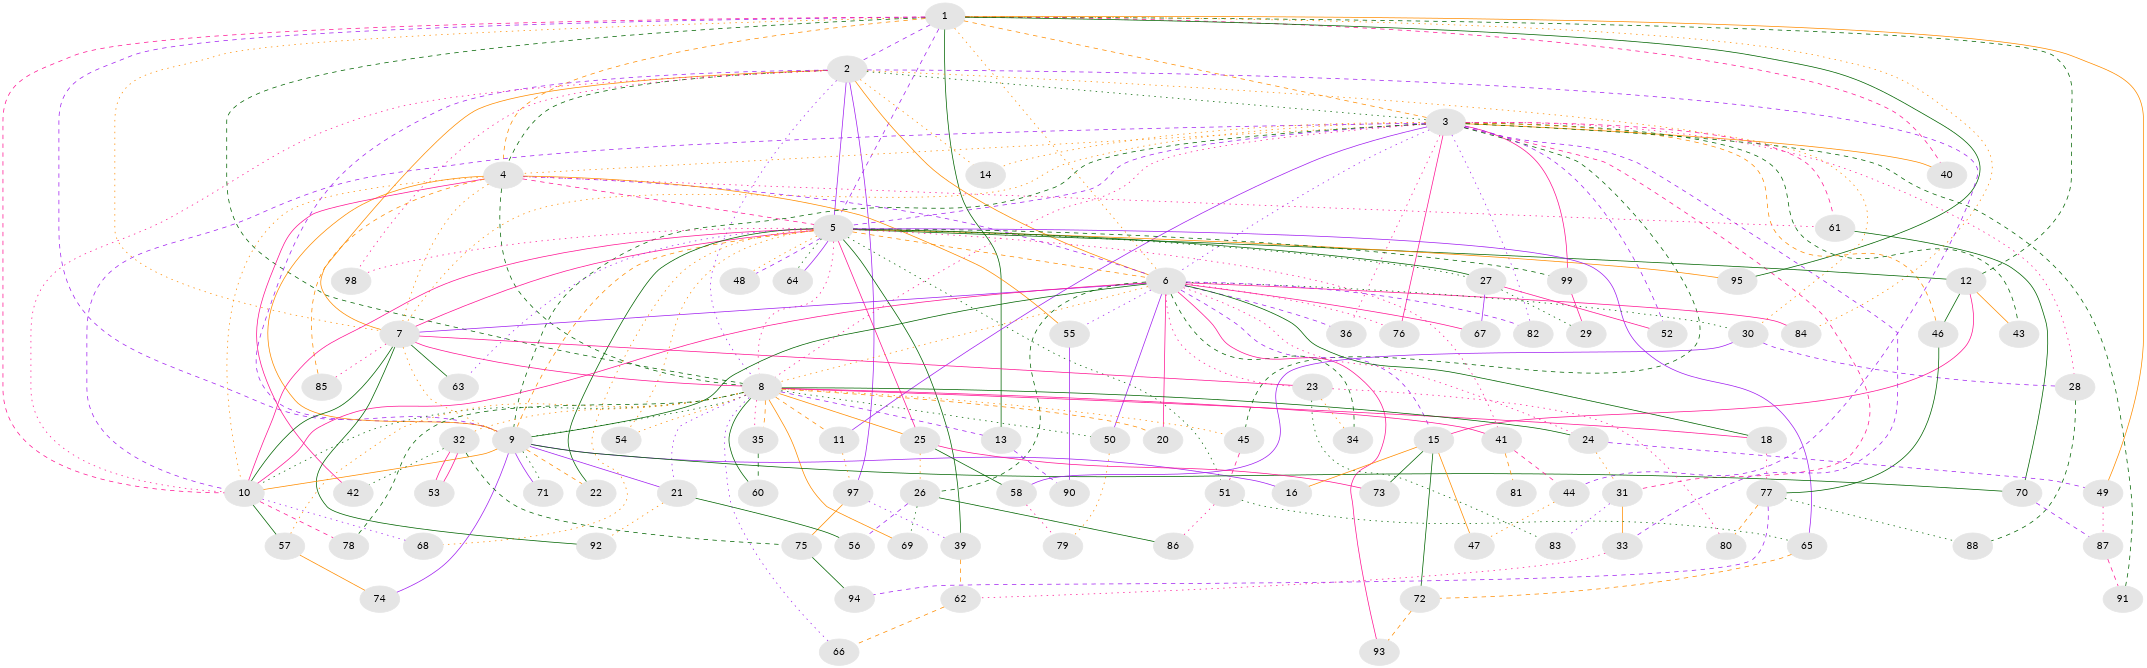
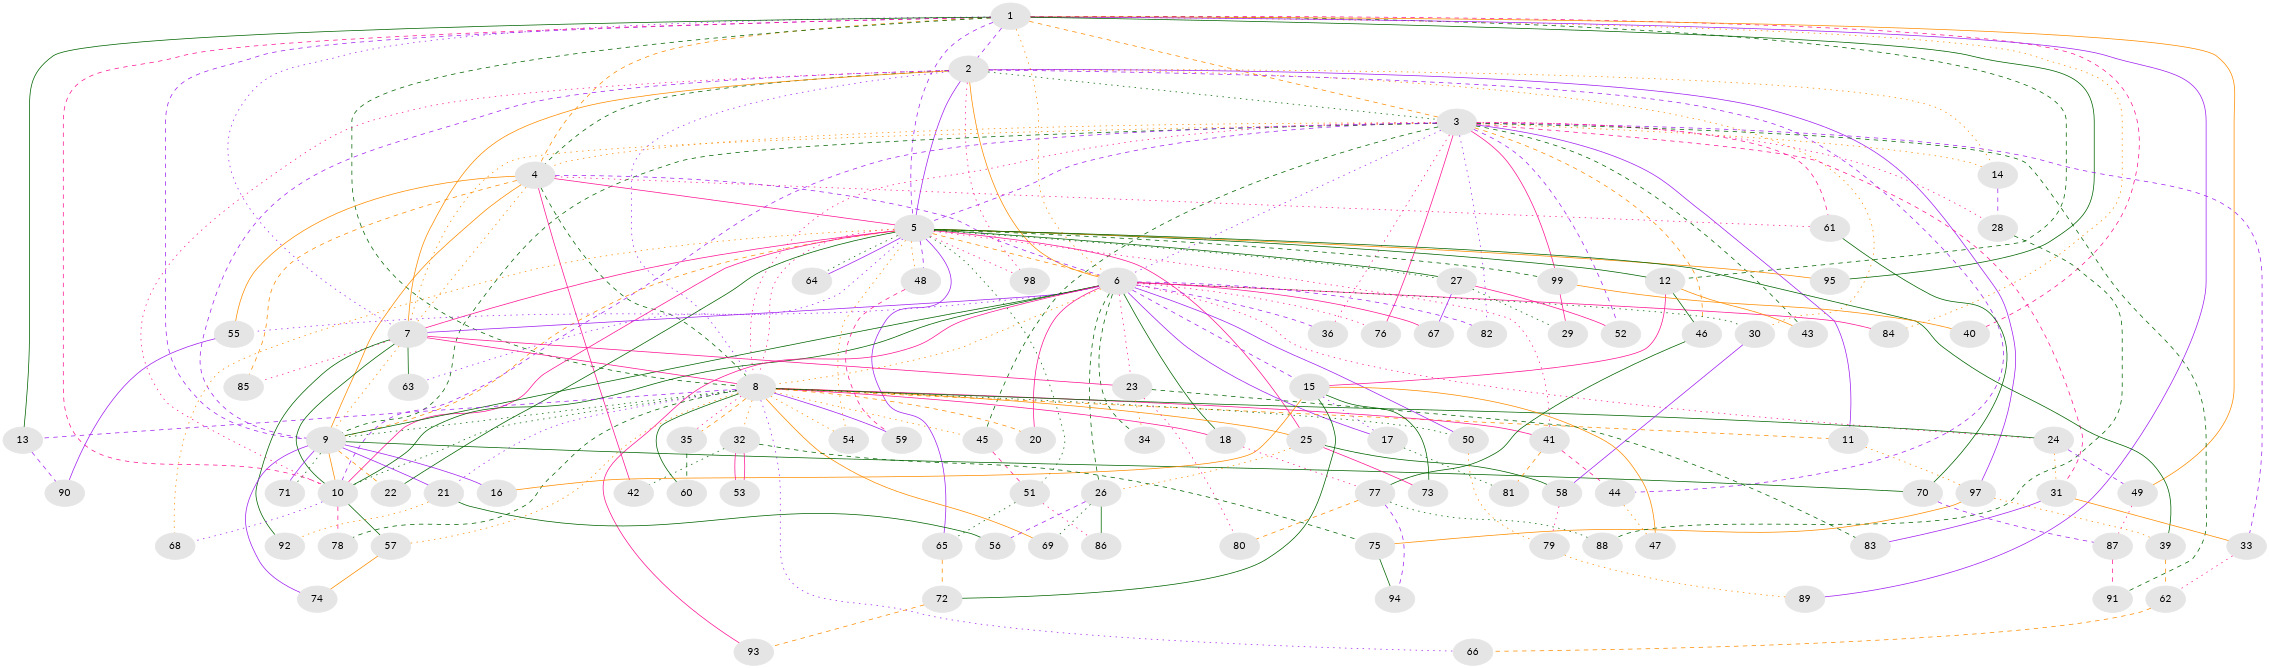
  graph {
    fontname=Lato
    node [color=gray90 fontname=Lato style=filled]
    edge [color=darkorange fontname=Lato style=solid]
    1
    2
    3
    4
    5
    6
    7
    8
    9
    10
    12
    13
    40
    49
    84
+   89
    95
    14
    30
    n20 [label=97]
    n21 [label=98]
    44
    11
    n24 [label=99]
    28
    31
    33
    36
    43
    45
    46
    52
    61
    76
    82
    91
    42
    55
    85
    22
    25
    27
    39
    41
    48
    51
    54
    63
    64
    65
    68
    15
+   17
    18
    20
    23
    24
    26
    34
    50
    67
    93
    92
    32
    21
    35
    57
+   59
    60
    66
    69
    78
    16
    70
    71
    74
    90
    87
    58
    75
    47
    29
    88
    83
    62
    77
    73
    53
    81
    86
    72
    80
    56
    79
    94
    1 -- 2 [color=purple style=dashed]
    1 -- 3 [style=dashed]
    1 -- 4 [style=dashed]
    1 -- 5 [color=purple style=dashed]
    1 -- 6 [style=dotted]
-   1 -- 7 [style=dotted]
+   1 -- 7 [color=purple style=dotted]
    1 -- 8 [color=darkgreen style=dashed]
    1 -- 9 [color=purple style=dashed]
    1 -- 10 [color=deeppink style=dashed]
    1 -- 12 [color=darkgreen style=dashed]
    1 -- 13 [color=darkgreen]
    1 -- 40 [color=deeppink style=dashed]
    1 -- 49
    1 -- 84 [style=dotted]
+   1 -- 89 [color=purple]
    1 -- 95 [color=darkgreen]
    2 -- 3 [color=darkgreen style=dotted]
    2 -- 4 [color=darkgreen style=dashed]
    2 -- 5 [color=purple]
    2 -- 6
    2 -- 7
    2 -- 8 [color=purple style=dotted]
    2 -- 9 [color=purple style=dashed]
    2 -- 10 [color=deeppink style=dotted]
    2 -- 14 [style=dotted]
    2 -- 30 [style=dotted]
    2 -- n20 [color=purple]
    2 -- n21 [color=deeppink style=dotted]
    2 -- 44 [color=purple style=dashed]
    3 -- 4 [style=dotted]
    3 -- 5 [color=purple style=dashed]
    3 -- 6 [color=purple style=dotted]
    3 -- 7 [style=dotted]
    3 -- 8 [color=deeppink style=dotted]
    3 -- 9 [color=darkgreen style=dashed]
    3 -- 10 [color=purple style=dashed]
-   3 -- 40
+   n24 -- 40
    3 -- 14 [style=dotted]
    3 -- 11 [color=purple]
    3 -- n24 [color=deeppink]
    3 -- 28 [color=deeppink style=dotted]
    3 -- 31 [color=deeppink style=dashed]
    3 -- 33 [color=purple style=dashed]
    3 -- 36 [color=deeppink style=dotted]
    3 -- 43 [color=darkgreen style=dashed]
    3 -- 45 [color=darkgreen style=dashed]
    3 -- 46 [style=dashed]
    3 -- 52 [color=purple style=dashed]
    3 -- 61 [color=deeppink style=dashed]
    3 -- 76 [color=deeppink]
    3 -- 82 [color=purple style=dotted]
    3 -- 91 [color=darkgreen style=dashed]
-   4 -- 5 [color=deeppink style=dashed]
+   4 -- 5 [color=deeppink]
    4 -- 6 [color=purple style=dashed]
    4 -- 7 [style=dotted]
    4 -- 8 [color=darkgreen style=dashed]
    4 -- 9
-   4 -- 10 [style=dotted]
    4 -- 61 [color=deeppink style=dotted]
    4 -- 42 [color=deeppink]
    4 -- 55
    4 -- 85 [style=dashed]
    5 -- 6 [style=dashed]
    5 -- 7 [color=deeppink]
    5 -- 8 [color=deeppink style=dotted]
    5 -- 9 [style=dashed]
    5 -- 10 [color=deeppink]
    5 -- 12 [color=darkgreen]
    5 -- 95
    5 -- n21 [color=deeppink style=dotted]
    5 -- n24 [color=darkgreen style=dashed]
    5 -- 22 [color=darkgreen]
    5 -- 25 [color=deeppink]
    5 -- 27 [color=darkgreen style=dotted]
    5 -- 27 [color=darkgreen]
    5 -- 39 [color=darkgreen]
    5 -- 41 [color=deeppink style=dotted]
    5 -- 48 [style=dotted]
    5 -- 48 [color=purple style=dashed]
    5 -- 51 [color=darkgreen style=dotted]
    5 -- 54 [style=dotted]
    5 -- 63 [color=purple style=dotted]
    5 -- 64 [color=darkgreen style=dotted]
    5 -- 64 [color=purple]
    5 -- 65 [color=purple]
    5 -- 68 [style=dotted]
    6 -- 7 [color=purple]
    6 -- 8 [style=dotted]
    6 -- 9 [color=darkgreen]
-   6 -- 10 [color=deeppink]
+   6 -- 10 [color=darkgreen]
    6 -- 84 [color=deeppink]
    6 -- 30 [color=darkgreen style=dotted]
    6 -- 36 [color=purple style=dashed]
    6 -- 76 [color=deeppink style=dotted]
    6 -- 82 [color=purple style=dashed]
    6 -- 55 [color=purple style=dotted]
    6 -- 15 [color=purple style=dashed]
+   6 -- 17 [color=purple]
    6 -- 18 [color=darkgreen]
    6 -- 20 [color=deeppink]
    6 -- 23 [color=deeppink style=dotted]
    6 -- 24 [color=deeppink style=dotted]
    6 -- 26 [color=darkgreen style=dashed]
    6 -- 34 [color=darkgreen style=dashed]
    6 -- 50 [color=purple]
    6 -- 67 [color=deeppink]
    6 -- 93 [color=deeppink]
    7 -- 8 [color=deeppink]
    7 -- 9 [style=dotted]
    7 -- 10 [color=darkgreen]
    7 -- 85 [color=deeppink style=dotted]
    7 -- 63 [color=darkgreen]
    7 -- 23 [color=deeppink]
    7 -- 92 [color=darkgreen]
    8 -- 9 [color=darkgreen style=dotted]
    8 -- 10 [color=darkgreen style=dotted]
    8 -- 13 [color=purple style=dashed]
    8 -- 11 [style=dashed]
    8 -- 45 [style=dotted]
    8 -- 25
    8 -- 41 [color=deeppink]
    8 -- 54 [style=dotted]
    8 -- 18 [color=deeppink]
    8 -- 20 [style=dashed]
    8 -- 24 [color=darkgreen]
    8 -- 50 [color=darkgreen style=dotted]
    8 -- 32 [style=dotted]
    8 -- 21 [color=purple style=dotted]
    8 -- 35 [color=deeppink style=dotted]
    8 -- 35 [style=dashed]
    8 -- 57 [style=dotted]
+   8 -- 59 [color=purple]
    8 -- 60 [color=darkgreen]
    8 -- 66 [color=purple style=dotted]
    8 -- 69
    8 -- 78 [color=darkgreen style=dashed]
    9 -- 10
    9 -- 22 [style=dashed]
    9 -- 21 [color=purple]
    9 -- 16 [color=purple]
    9 -- 70 [color=darkgreen]
    9 -- 71 [color=purple]
    9 -- 71 [color=darkgreen style=dotted]
    9 -- 74 [color=purple]
    10 -- 68 [color=purple style=dotted]
    10 -- 57 [color=darkgreen]
    10 -- 78 [color=deeppink style=dashed]
    12 -- 43
    12 -- 46 [color=darkgreen]
    12 -- 15 [color=deeppink]
    13 -- 90 [color=purple style=dashed]
    49 -- 87 [color=deeppink style=dotted]
-   30 -- 28 [color=purple style=dashed]
+   14 -- 28 [color=purple style=dashed]
    30 -- 58 [color=purple]
-   n20 -- 39 [color=purple style=dotted]
+   n20 -- 39 [style=dotted]
    n20 -- 75
    44 -- 47 [style=dotted]
    11 -- n20 [style=dotted]
    n24 -- 29 [color=deeppink]
    28 -- 88 [color=darkgreen style=dashed]
    31 -- 33
-   31 -- 83 [color=purple style=dotted]
+   31 -- 83 [color=purple]
    33 -- 62 [color=deeppink style=dotted]
    45 -- 51 [color=deeppink style=dashed]
    46 -- 77 [color=darkgreen]
    61 -- 70 [color=darkgreen]
    55 -- 90 [color=purple]
    25 -- 26 [style=dotted]
    25 -- 58 [color=darkgreen]
    25 -- 73 [color=deeppink]
    27 -- 52 [color=deeppink]
    27 -- 67 [color=purple]
    27 -- 29 [color=darkgreen style=dotted]
    39 -- 62 [style=dashed]
    41 -- 44 [color=deeppink style=dashed]
    41 -- 81 [style=dashed]
+   48 -- 59 [color=deeppink style=dashed]
    51 -- 65 [color=darkgreen style=dotted]
    51 -- 86 [color=deeppink style=dotted]
    65 -- 72 [style=dashed]
+   15 -- 17 [color=purple style=dotted]
    15 -- 16
    15 -- 47
    15 -- 73 [color=darkgreen]
    15 -- 72 [color=darkgreen]
+   17 -- 81 [color=darkgreen style=dotted]
    18 -- 77 [color=deeppink style=dotted]
    23 -- 34 [style=dotted]
-   23 -- 83 [color=darkgreen style=dotted]
+   23 -- 83 [color=darkgreen style=dashed]
    23 -- 80 [color=deeppink style=dotted]
    24 -- 49 [color=purple style=dashed]
    24 -- 31 [style=dotted]
    26 -- 69 [color=darkgreen style=dotted]
    26 -- 86 [color=darkgreen]
    26 -- 56 [color=purple style=dashed]
    50 -- 79 [style=dotted]
    32 -- 42 [color=darkgreen style=dotted]
    32 -- 75 [color=darkgreen style=dashed]
    32 -- 53 [color=deeppink]
    32 -- 53 [color=deeppink]
    21 -- 92 [style=dotted]
    21 -- 56 [color=darkgreen]
    35 -- 60 [color=darkgreen style=dashed]
    57 -- 74
    70 -- 87 [color=purple style=dashed]
    87 -- 91 [color=deeppink style=dashed]
    58 -- 79 [color=deeppink style=dotted]
    75 -- 94 [color=darkgreen]
    62 -- 66 [style=dashed]
    77 -- 88 [color=darkgreen style=dotted]
    77 -- 80 [style=dashed]
    77 -- 94 [color=purple style=dashed]
    72 -- 93 [style=dashed]
+   79 -- 89 [style=dotted]
  }
